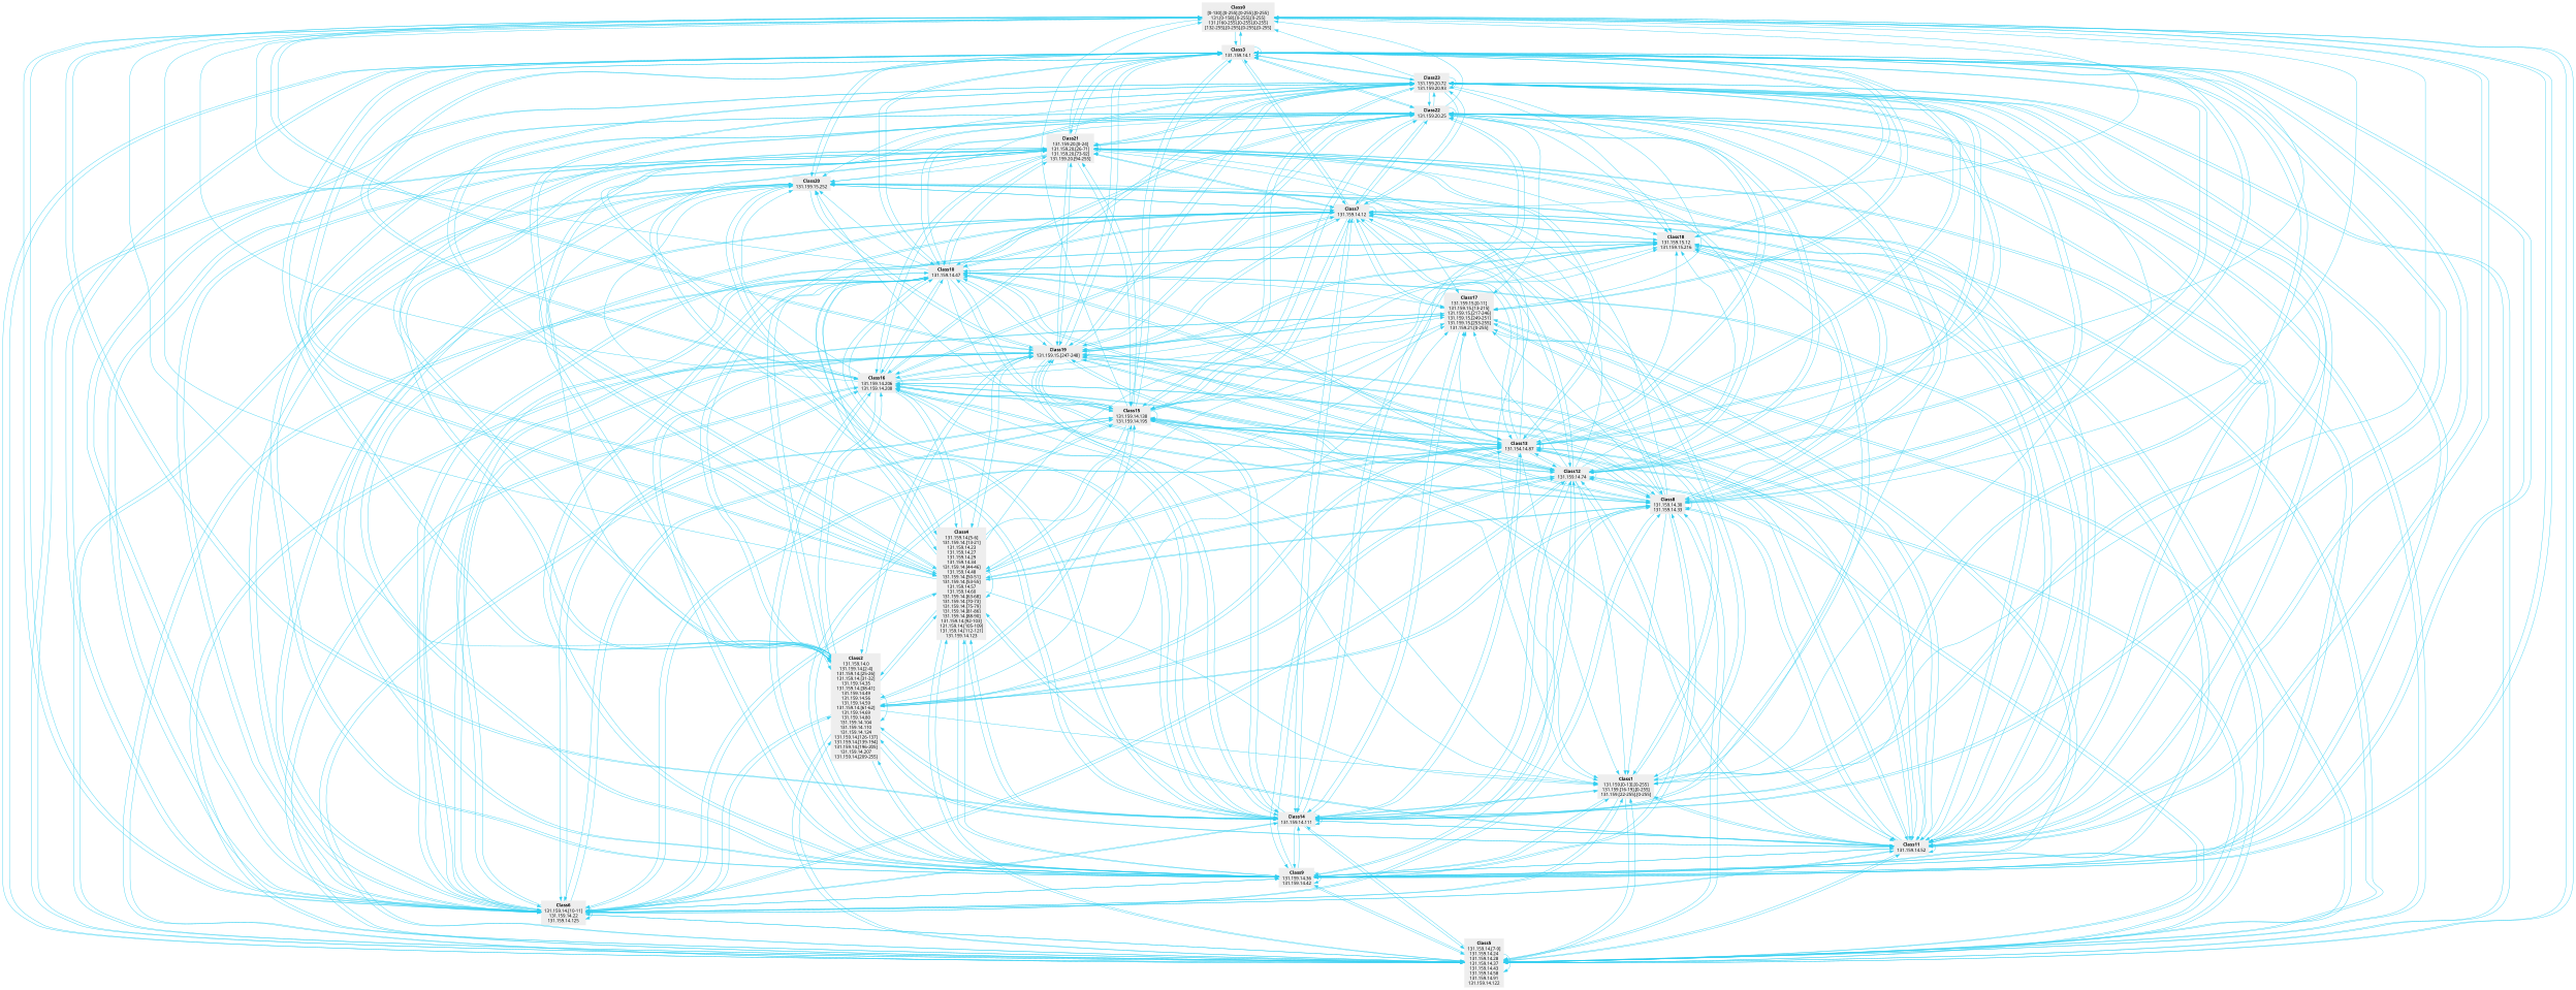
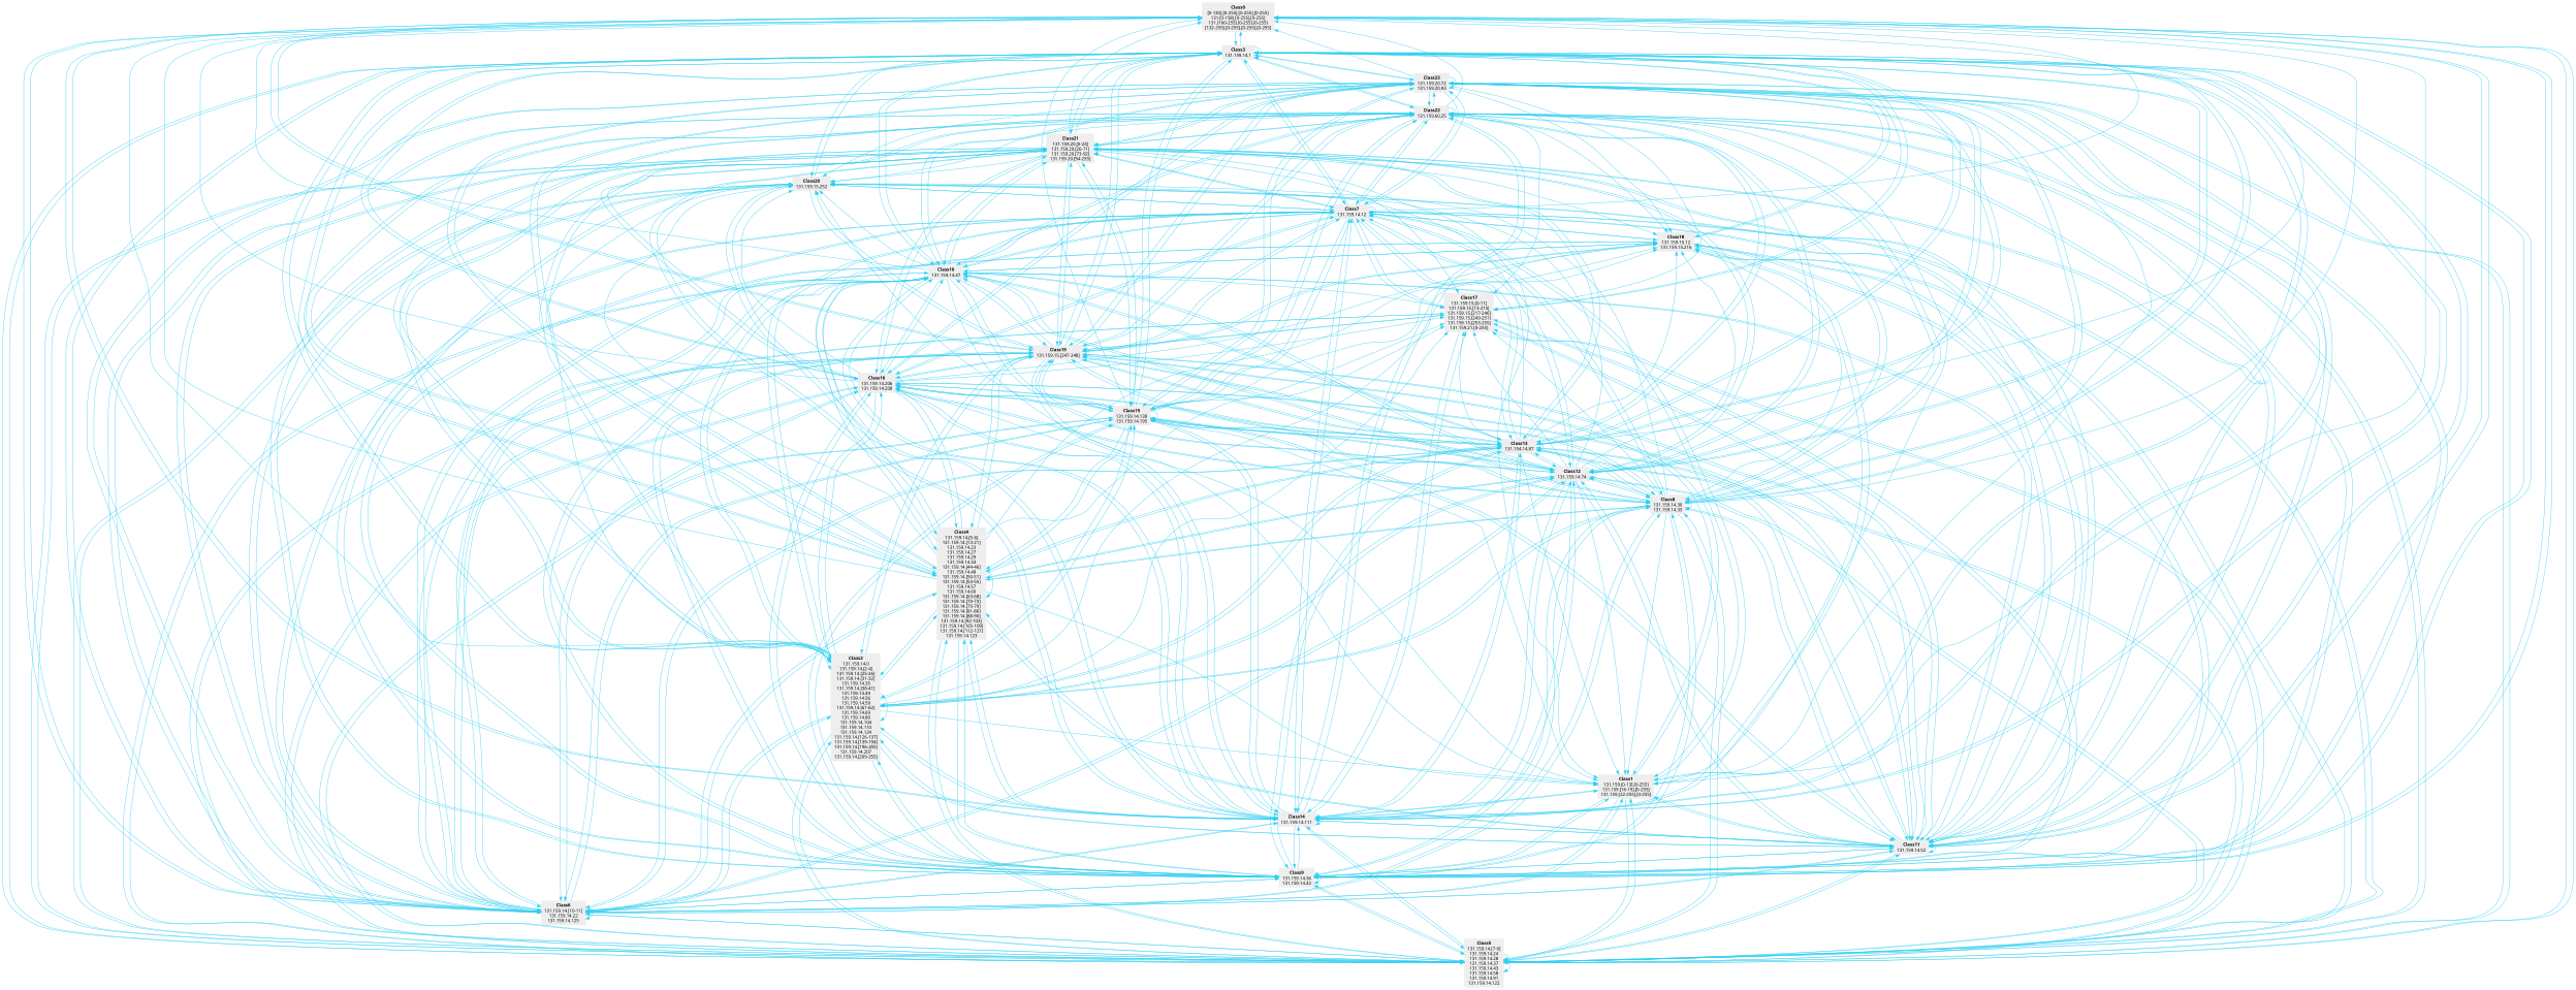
  digraph {
    splines=true
    node [color="#EEEEEE" fillcolor="#EEEEEE" fontname=Verdana fontsize=12 shape=box style=filled]
    edge [color="#31CEF0"]
    n1 [label=<<TABLE BORDER="0" CELLSPACING="0" CELLPADDING="0"><TR><TD CELLPADDING="2"><FONT face="Verdana Bold">Class0</FONT></TD></TR><TR><TD>[0-130].[0-255].[0-255].[0-255]</TD></TR><TR><TD>131.[0-158].[0-255].[0-255]</TD></TR><TR><TD>131.[160-255].[0-255].[0-255]</TD></TR><TR><TD>[132-255].[0-255].[0-255].[0-255]</TD></TR></TABLE>>]
    n2 [label=<<TABLE BORDER="0" CELLSPACING="0" CELLPADDING="0"><TR><TD CELLPADDING="2"><FONT face="Verdana Bold">Class3</FONT></TD></TR><TR><TD>131.159.14.1</TD></TR></TABLE>>]
    n3 [label=<<TABLE BORDER="0" CELLSPACING="0" CELLPADDING="0"><TR><TD CELLPADDING="2"><FONT face="Verdana Bold">Class5</FONT></TD></TR><TR><TD>131.159.14.[7-9]</TD></TR><TR><TD>131.159.14.24</TD></TR><TR><TD>131.159.14.28</TD></TR><TR><TD>131.159.14.37</TD></TR><TR><TD>131.159.14.43</TD></TR><TR><TD>131.159.14.58</TD></TR><TR><TD>131.159.14.91</TD></TR><TR><TD>131.159.14.122</TD></TR></TABLE>>]
    n4 [label=<<TABLE BORDER="0" CELLSPACING="0" CELLPADDING="0"><TR><TD CELLPADDING="2"><FONT face="Verdana Bold">Class6</FONT></TD></TR><TR><TD>131.159.14.[10-11]</TD></TR><TR><TD>131.159.14.22</TD></TR><TR><TD>131.159.14.125</TD></TR></TABLE>>]
    n5 [label=<<TABLE BORDER="0" CELLSPACING="0" CELLPADDING="0"><TR><TD CELLPADDING="2"><FONT face="Verdana Bold">Class9</FONT></TD></TR><TR><TD>131.159.14.36</TD></TR><TR><TD>131.159.14.42</TD></TR></TABLE>>]
    n6 [label=<<TABLE BORDER="0" CELLSPACING="0" CELLPADDING="0"><TR><TD CELLPADDING="2"><FONT face="Verdana Bold">Class11</FONT></TD></TR><TR><TD>131.159.14.52</TD></TR></TABLE>>]
    n7 [label=<<TABLE BORDER="0" CELLSPACING="0" CELLPADDING="0"><TR><TD CELLPADDING="2"><FONT face="Verdana Bold">Class14</FONT></TD></TR><TR><TD>131.159.14.111</TD></TR></TABLE>>]
    n8 [label=<<TABLE BORDER="0" CELLSPACING="0" CELLPADDING="0"><TR><TD CELLPADDING="2"><FONT face="Verdana Bold">Class19</FONT></TD></TR><TR><TD>131.159.15.[247-248]</TD></TR></TABLE>>]
    n9 [label=<<TABLE BORDER="0" CELLSPACING="0" CELLPADDING="0"><TR><TD CELLPADDING="2"><FONT face="Verdana Bold">Class1</FONT></TD></TR><TR><TD>131.159.[0-13].[0-255]</TD></TR><TR><TD>131.159.[16-19].[0-255]</TD></TR><TR><TD>131.159.[22-255].[0-255]</TD></TR></TABLE>>]
    n10 [label=<<TABLE BORDER="0" CELLSPACING="0" CELLPADDING="0"><TR><TD CELLPADDING="2"><FONT face="Verdana Bold">Class7</FONT></TD></TR><TR><TD>131.159.14.12</TD></TR></TABLE>>]
    n11 [label=<<TABLE BORDER="0" CELLSPACING="0" CELLPADDING="0"><TR><TD CELLPADDING="2"><FONT face="Verdana Bold">Class2</FONT></TD></TR><TR><TD>131.159.14.0</TD></TR><TR><TD>131.159.14.[2-4]</TD></TR><TR><TD>131.159.14.[25-26]</TD></TR><TR><TD>131.159.14.[31-32]</TD></TR><TR><TD>131.159.14.35</TD></TR><TR><TD>131.159.14.[38-41]</TD></TR><TR><TD>131.159.14.49</TD></TR><TR><TD>131.159.14.56</TD></TR><TR><TD>131.159.14.59</TD></TR><TR><TD>131.159.14.[61-62]</TD></TR><TR><TD>131.159.14.69</TD></TR><TR><TD>131.159.14.80</TD></TR><TR><TD>131.159.14.104</TD></TR><TR><TD>131.159.14.110</TD></TR><TR><TD>131.159.14.124</TD></TR><TR><TD>131.159.14.[126-137]</TD></TR><TR><TD>131.159.14.[139-194]</TD></TR><TR><TD>131.159.14.[196-205]</TD></TR><TR><TD>131.159.14.207</TD></TR><TR><TD>131.159.14.[209-255]</TD></TR></TABLE>>]
    n12 [label=<<TABLE BORDER="0" CELLSPACING="0" CELLPADDING="0"><TR><TD CELLPADDING="2"><FONT face="Verdana Bold">Class4</FONT></TD></TR><TR><TD>131.159.14.[5-6]</TD></TR><TR><TD>131.159.14.[13-21]</TD></TR><TR><TD>131.159.14.23</TD></TR><TR><TD>131.159.14.27</TD></TR><TR><TD>131.159.14.29</TD></TR><TR><TD>131.159.14.34</TD></TR><TR><TD>131.159.14.[44-46]</TD></TR><TR><TD>131.159.14.48</TD></TR><TR><TD>131.159.14.[50-51]</TD></TR><TR><TD>131.159.14.[53-55]</TD></TR><TR><TD>131.159.14.57</TD></TR><TR><TD>131.159.14.60</TD></TR><TR><TD>131.159.14.[63-68]</TD></TR><TR><TD>131.159.14.[70-73]</TD></TR><TR><TD>131.159.14.[75-79]</TD></TR><TR><TD>131.159.14.[81-86]</TD></TR><TR><TD>131.159.14.[88-90]</TD></TR><TR><TD>131.159.14.[92-103]</TD></TR><TR><TD>131.159.14.[105-109]</TD></TR><TR><TD>131.159.14.[112-121]</TD></TR><TR><TD>131.159.14.123</TD></TR></TABLE>>]
    n13 [label=<<TABLE BORDER="0" CELLSPACING="0" CELLPADDING="0"><TR><TD CELLPADDING="2"><FONT face="Verdana Bold">Class8</FONT></TD></TR><TR><TD>131.159.14.30</TD></TR><TR><TD>131.159.14.33</TD></TR></TABLE>>]
    n14 [label=<<TABLE BORDER="0" CELLSPACING="0" CELLPADDING="0"><TR><TD CELLPADDING="2"><FONT face="Verdana Bold">Class10</FONT></TD></TR><TR><TD>131.159.14.47</TD></TR></TABLE>>]
    n15 [label=<<TABLE BORDER="0" CELLSPACING="0" CELLPADDING="0"><TR><TD CELLPADDING="2"><FONT face="Verdana Bold">Class12</FONT></TD></TR><TR><TD>131.159.14.74</TD></TR></TABLE>>]
    n16 [label=<<TABLE BORDER="0" CELLSPACING="0" CELLPADDING="0"><TR><TD CELLPADDING="2"><FONT face="Verdana Bold">Class13</FONT></TD></TR><TR><TD>131.154.14.87</TD></TR></TABLE>>]
    n17 [label=<<TABLE BORDER="0" CELLSPACING="0" CELLPADDING="0"><TR><TD CELLPADDING="2"><FONT face="Verdana Bold">Class15</FONT></TD></TR><TR><TD>131.159.14.138</TD></TR><TR><TD>131.159.14.195</TD></TR></TABLE>>]
    n18 [label=<<TABLE BORDER="0" CELLSPACING="0" CELLPADDING="0"><TR><TD CELLPADDING="2"><FONT face="Verdana Bold">Class16</FONT></TD></TR><TR><TD>131.159.14.206</TD></TR><TR><TD>131.159.14.208</TD></TR></TABLE>>]
    n19 [label=<<TABLE BORDER="0" CELLSPACING="0" CELLPADDING="0"><TR><TD CELLPADDING="2"><FONT face="Verdana Bold">Class17</FONT></TD></TR><TR><TD>131.159.15.[0-11]</TD></TR><TR><TD>131.159.15.[13-215]</TD></TR><TR><TD>131.159.15.[217-246]</TD></TR><TR><TD>131.159.15.[249-251]</TD></TR><TR><TD>131.159.15.[253-255]</TD></TR><TR><TD>131.159.21.[0-255]</TD></TR></TABLE>>]
    n20 [label=<<TABLE BORDER="0" CELLSPACING="0" CELLPADDING="0"><TR><TD CELLPADDING="2"><FONT face="Verdana Bold">Class18</FONT></TD></TR><TR><TD>131.159.15.12</TD></TR><TR><TD>131.159.15.216</TD></TR></TABLE>>]
    n21 [label=<<TABLE BORDER="0" CELLSPACING="0" CELLPADDING="0"><TR><TD CELLPADDING="2"><FONT face="Verdana Bold">Class20</FONT></TD></TR><TR><TD>131.159.15.252</TD></TR></TABLE>>]
    n22 [label=<<TABLE BORDER="0" CELLSPACING="0" CELLPADDING="0"><TR><TD CELLPADDING="2"><FONT face="Verdana Bold">Class21</FONT></TD></TR><TR><TD>131.159.20.[0-24]</TD></TR><TR><TD>131.159.20.[26-71]</TD></TR><TR><TD>131.159.20.[73-92]</TD></TR><TR><TD>131.159.20.[94-255]</TD></TR></TABLE>>]
-   n23 [label=<<TABLE BORDER="0" CELLSPACING="0" CELLPADDING="0"><TR><TD CELLPADDING="2"><FONT face="Verdana Bold">Class22</FONT></TD></TR><TR><TD>131.159.20.25</TD></TR></TABLE>>]
+   n23 [label=<<TABLE BORDER="0" CELLSPACING="0" CELLPADDING="0"><TR><TD CELLPADDING="2"><FONT face="Verdana Bold">Class22</FONT></TD></TR><TR><TD>131.159.60.25</TD></TR></TABLE>>]
    n24 [label=<<TABLE BORDER="0" CELLSPACING="0" CELLPADDING="0"><TR><TD CELLPADDING="2"><FONT face="Verdana Bold">Class23</FONT></TD></TR><TR><TD>131.159.20.72</TD></TR><TR><TD>131.159.20.93</TD></TR></TABLE>>]
    n1 -> n2
    n1 -> n3
    n1 -> n4
    n1 -> n5
    n1 -> n6
    n1 -> n7
    n1 -> n8
    n2 -> n1
    n2 -> n2
    n2 -> n3
    n2 -> n4
    n2 -> n5
    n2 -> n6
    n2 -> n7
    n2 -> n8
    n2 -> n9
    n2 -> n10
    n2 -> n11
    n2 -> n12
    n2 -> n13
    n2 -> n14
    n2 -> n15
    n2 -> n16
    n2 -> n17
    n2 -> n18
    n2 -> n19
    n2 -> n20
    n2 -> n21
    n2 -> n22
    n2 -> n23
    n2 -> n24
    n3 -> n1
    n3 -> n2
    n3 -> n3
    n3 -> n4
    n3 -> n5
    n3 -> n6
    n3 -> n7
    n3 -> n8
    n3 -> n9
    n3 -> n10
    n3 -> n11
    n3 -> n12
    n3 -> n13
    n3 -> n14
    n3 -> n15
    n3 -> n16
    n3 -> n17
    n3 -> n18
    n3 -> n19
    n3 -> n20
    n3 -> n21
    n3 -> n22
    n3 -> n23
    n3 -> n24
    n4 -> n1
    n4 -> n2
    n4 -> n3
    n4 -> n4
    n4 -> n5
    n4 -> n6
    n4 -> n7
    n4 -> n8
    n4 -> n9
    n4 -> n10
    n4 -> n11
    n4 -> n12
    n4 -> n13
    n4 -> n14
    n4 -> n15
    n4 -> n16
    n4 -> n17
    n4 -> n18
    n4 -> n19
    n4 -> n20
    n4 -> n21
    n4 -> n22
    n4 -> n23
    n4 -> n24
    n5 -> n1
    n5 -> n2
    n5 -> n3
    n5 -> n4
    n5 -> n5
    n5 -> n6
    n5 -> n7
    n5 -> n8
    n5 -> n9
    n5 -> n10
    n5 -> n11
    n5 -> n12
    n5 -> n13
    n5 -> n14
    n5 -> n15
    n5 -> n16
    n5 -> n17
    n5 -> n18
    n5 -> n19
    n5 -> n20
    n5 -> n21
    n5 -> n22
    n5 -> n23
    n5 -> n24
    n6 -> n1
    n6 -> n2
    n6 -> n3
    n6 -> n4
    n6 -> n5
    n6 -> n6
    n6 -> n7
    n6 -> n8
    n6 -> n9
    n6 -> n10
    n6 -> n11
    n6 -> n12
    n6 -> n13
    n6 -> n14
    n6 -> n15
    n6 -> n16
    n6 -> n17
    n6 -> n18
    n6 -> n19
    n6 -> n20
    n6 -> n21
    n6 -> n22
    n6 -> n23
    n6 -> n24
    n7 -> n1
    n7 -> n2
    n7 -> n3
    n7 -> n4
    n7 -> n5
    n7 -> n6
    n7 -> n7
    n7 -> n8
    n7 -> n9
    n7 -> n10
    n7 -> n11
    n7 -> n12
    n7 -> n13
    n7 -> n14
    n7 -> n15
    n7 -> n16
    n7 -> n17
    n7 -> n18
    n7 -> n19
    n7 -> n20
    n7 -> n21
    n7 -> n22
    n7 -> n23
    n7 -> n24
    n8 -> n1
    n8 -> n2
    n8 -> n3
    n8 -> n4
    n8 -> n5
    n8 -> n6
    n8 -> n7
    n8 -> n8
    n8 -> n9
    n8 -> n10
    n8 -> n11
    n8 -> n12
    n8 -> n13
    n8 -> n14
    n8 -> n15
    n8 -> n16
    n8 -> n17
    n8 -> n18
    n8 -> n19
    n8 -> n20
    n8 -> n21
    n8 -> n22
    n8 -> n23
    n8 -> n24
    n9 -> n1
    n9 -> n2
    n9 -> n3
    n9 -> n4
    n9 -> n5
    n9 -> n6
    n9 -> n7
    n9 -> n8
    n9 -> n10
    n10 -> n1
    n10 -> n2
    n10 -> n3
    n10 -> n4
    n10 -> n5
    n10 -> n6
    n10 -> n7
    n10 -> n8
    n10 -> n9
    n10 -> n10
    n10 -> n11
    n10 -> n12
    n10 -> n13
    n10 -> n14
    n10 -> n15
    n10 -> n16
    n10 -> n17
    n10 -> n18
    n10 -> n19
    n10 -> n20
    n10 -> n21
    n10 -> n22
    n10 -> n23
    n10 -> n24
    n11 -> n1
    n11 -> n2
    n11 -> n3
    n11 -> n4
    n11 -> n5
    n11 -> n6
    n11 -> n7
    n11 -> n8
    n11 -> n9
    n11 -> n10
    n11 -> n11
    n11 -> n12
    n11 -> n13
    n11 -> n14
    n11 -> n15
    n11 -> n16
    n11 -> n17
    n11 -> n18
    n11 -> n19
    n11 -> n20
    n11 -> n21
    n11 -> n22
    n11 -> n23
    n11 -> n24
    n12 -> n1
    n12 -> n2
    n12 -> n3
    n12 -> n4
    n12 -> n5
    n12 -> n6
    n12 -> n7
    n12 -> n8
    n12 -> n9
    n12 -> n10
    n12 -> n11
    n12 -> n12
    n12 -> n13
    n12 -> n14
    n12 -> n15
    n12 -> n16
    n12 -> n17
    n12 -> n18
    n12 -> n19
    n12 -> n20
    n12 -> n21
    n12 -> n22
    n12 -> n23
    n12 -> n24
    n13 -> n1
    n13 -> n2
    n13 -> n3
    n13 -> n4
    n13 -> n5
    n13 -> n6
    n13 -> n7
    n13 -> n8
    n13 -> n9
    n13 -> n10
    n13 -> n11
    n13 -> n12
    n13 -> n13
    n13 -> n14
    n13 -> n15
    n13 -> n16
    n13 -> n17
    n13 -> n18
    n13 -> n19
    n13 -> n20
    n13 -> n21
    n13 -> n22
    n13 -> n23
    n13 -> n24
    n14 -> n1
    n14 -> n2
    n14 -> n3
    n14 -> n4
    n14 -> n5
    n14 -> n6
    n14 -> n7
    n14 -> n8
    n14 -> n9
    n14 -> n10
    n14 -> n11
    n14 -> n12
    n14 -> n13
    n14 -> n14
    n14 -> n15
    n14 -> n16
    n14 -> n17
    n14 -> n18
    n14 -> n19
    n14 -> n20
    n14 -> n21
    n14 -> n22
    n14 -> n23
    n14 -> n24
    n15 -> n2
    n15 -> n3
    n15 -> n4
    n15 -> n5
    n15 -> n6
    n15 -> n7
    n15 -> n8
    n15 -> n9
    n15 -> n10
    n15 -> n11
    n15 -> n12
    n15 -> n13
    n15 -> n14
    n15 -> n15
    n15 -> n16
    n15 -> n17
    n15 -> n18
    n15 -> n19
    n15 -> n20
    n15 -> n21
    n15 -> n22
    n15 -> n23
    n15 -> n24
    n16 -> n1
    n16 -> n2
    n16 -> n3
    n16 -> n4
    n16 -> n5
    n16 -> n6
    n16 -> n7
    n16 -> n8
    n16 -> n9
    n16 -> n10
    n16 -> n11
    n16 -> n12
    n16 -> n13
    n16 -> n14
    n16 -> n15
    n16 -> n16
    n16 -> n17
    n16 -> n18
    n16 -> n19
    n16 -> n20
    n16 -> n21
    n16 -> n22
    n16 -> n23
    n16 -> n24
    n17 -> n1
    n17 -> n2
    n17 -> n3
    n17 -> n4
    n17 -> n5
    n17 -> n6
    n17 -> n7
    n17 -> n8
    n17 -> n9
    n17 -> n10
    n17 -> n11
    n17 -> n12
    n17 -> n13
    n17 -> n14
    n17 -> n15
    n17 -> n16
    n17 -> n17
    n17 -> n18
    n17 -> n19
    n17 -> n20
    n17 -> n21
    n17 -> n22
    n17 -> n23
    n17 -> n24
    n18 -> n1
    n18 -> n2
    n18 -> n3
    n18 -> n4
    n18 -> n5
    n18 -> n6
    n18 -> n7
    n18 -> n8
    n18 -> n9
    n18 -> n10
    n18 -> n11
    n18 -> n12
    n18 -> n13
    n18 -> n14
    n18 -> n15
    n18 -> n16
    n18 -> n17
    n18 -> n18
    n18 -> n19
    n18 -> n20
    n18 -> n21
    n18 -> n22
    n18 -> n23
    n18 -> n24
    n19 -> n2
    n19 -> n3
    n19 -> n4
    n19 -> n5
    n19 -> n6
    n19 -> n7
    n19 -> n8
    n19 -> n10
    n20 -> n2
    n20 -> n3
    n20 -> n4
    n20 -> n5
    n20 -> n6
    n20 -> n7
    n20 -> n8
    n20 -> n10
    n20 -> n14
    n21 -> n2
    n21 -> n3
    n21 -> n4
    n21 -> n5
    n21 -> n6
    n21 -> n7
    n21 -> n8
    n21 -> n10
    n22 -> n1
    n22 -> n2
    n22 -> n3
    n22 -> n4
    n22 -> n5
    n22 -> n6
    n22 -> n7
    n22 -> n8
    n22 -> n9
    n22 -> n10
    n22 -> n11
    n22 -> n12
    n22 -> n13
    n22 -> n14
    n22 -> n15
    n22 -> n16
    n22 -> n17
    n22 -> n18
    n22 -> n19
    n22 -> n20
    n22 -> n21
    n22 -> n22
    n22 -> n23
    n22 -> n24
    n23 -> n1
    n23 -> n2
    n23 -> n3
    n23 -> n4
    n23 -> n5
    n23 -> n6
    n23 -> n7
    n23 -> n8
    n23 -> n9
    n23 -> n10
    n23 -> n11
    n23 -> n12
    n23 -> n13
    n23 -> n14
    n23 -> n15
    n23 -> n16
    n23 -> n17
    n23 -> n18
    n23 -> n19
    n23 -> n20
    n23 -> n21
    n23 -> n22
    n23 -> n23
    n23 -> n24
    n24 -> n1
    n24 -> n2
    n24 -> n3
    n24 -> n4
    n24 -> n5
    n24 -> n6
    n24 -> n7
    n24 -> n8
    n24 -> n9
    n24 -> n10
    n24 -> n11
    n24 -> n12
    n24 -> n13
    n24 -> n14
    n24 -> n15
    n24 -> n16
    n24 -> n17
    n24 -> n18
    n24 -> n19
    n24 -> n20
    n24 -> n21
    n24 -> n22
    n24 -> n23
    n24 -> n24
  }
